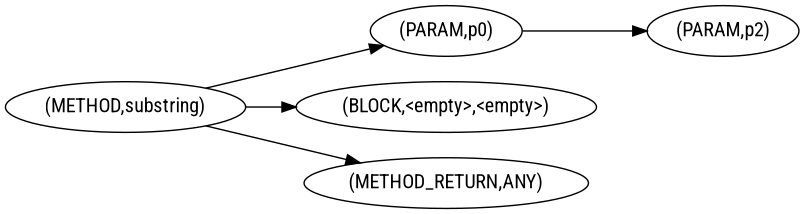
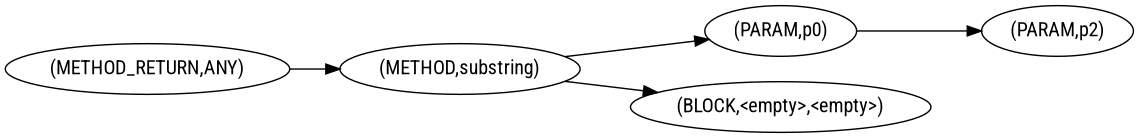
  digraph {
    fontname="Roboto Condensed"
    rankdir=LR
    node [fontname="Roboto Condensed"]
    edge [fontname="Roboto Condensed"]
    n1 [label=<(METHOD,substring)>]
    n2 [label=<(PARAM,p0)>]
    n3 [label=<(BLOCK,&lt;empty&gt;,&lt;empty&gt;)>]
    n4 [label=<(METHOD_RETURN,ANY)>]
    n5 [label=<(PARAM,p2)>]
    n1 -> n2
    n1 -> n3
-   n1 -> n4
+   n4 -> n1
    n2 -> n5
  }
